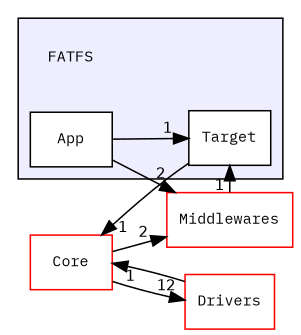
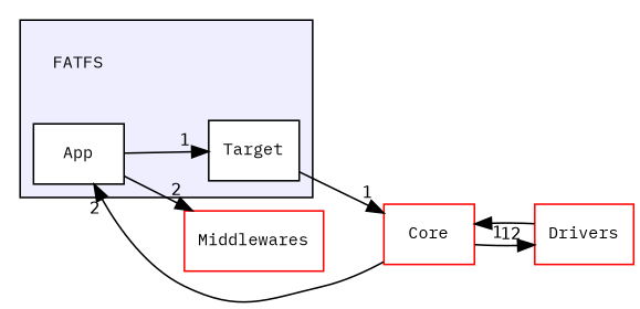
  digraph {
    compound=true
    fontname="IBM Plex Mono"
    rankdir=LR
    node [fontname="IBM Plex Mono" fontsize=10 shape=box fillcolor=white style=filled]
    edge [fontname="IBM Plex Mono" headlabel=1 labeldistance=1.5 labelfontname=Helvetica labelfontsize=10]
    n1 [label=FATFS shape=plaintext fillcolor="" style=""]
    n2 [label=App]
    n3 [label=Target]
    n4 [color=red label=Middlewares]
    n5 [color=red label=Core]
    n6 [color=red label=Drivers]
    subgraph cluster_1 {
      bgcolor="#eeeeff"
      pencolor=black
      n1
      n2
      n3
    }
    n2 -> n3
    n2 -> n4 [headlabel=2]
    n3 -> n5
-   n4 -> n3
-   n5 -> n4 [headlabel=2]
+   n5 -> n2 [headlabel=2]
    n5 -> n6 [headlabel=12]
    n6 -> n5
  }
